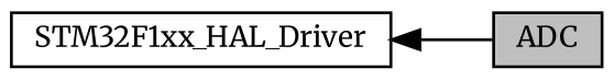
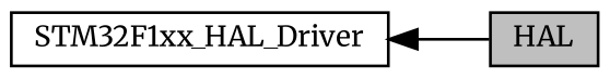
  digraph {
    rankdir=LR
    fontname=Merriweather
    node [color=black fontname=Merriweather fontsize=10 shape=record style=filled]
    n1 [fillcolor=white height=0.2 label=STM32F1xx_HAL_Driver width=0.4]
-   n2 [fillcolor=grey75 fontcolor=black height=0.2 label=ADC width=0.4]
+   n2 [fillcolor=grey75 fontcolor=black height=0.2 label=HAL width=0.4]
    n1 -> n2 [dir=back fontname=Merriweather fontsize=10 labelfontname=Helvetica labelfontsize=10 shape=plaintext style=solid]
  }
